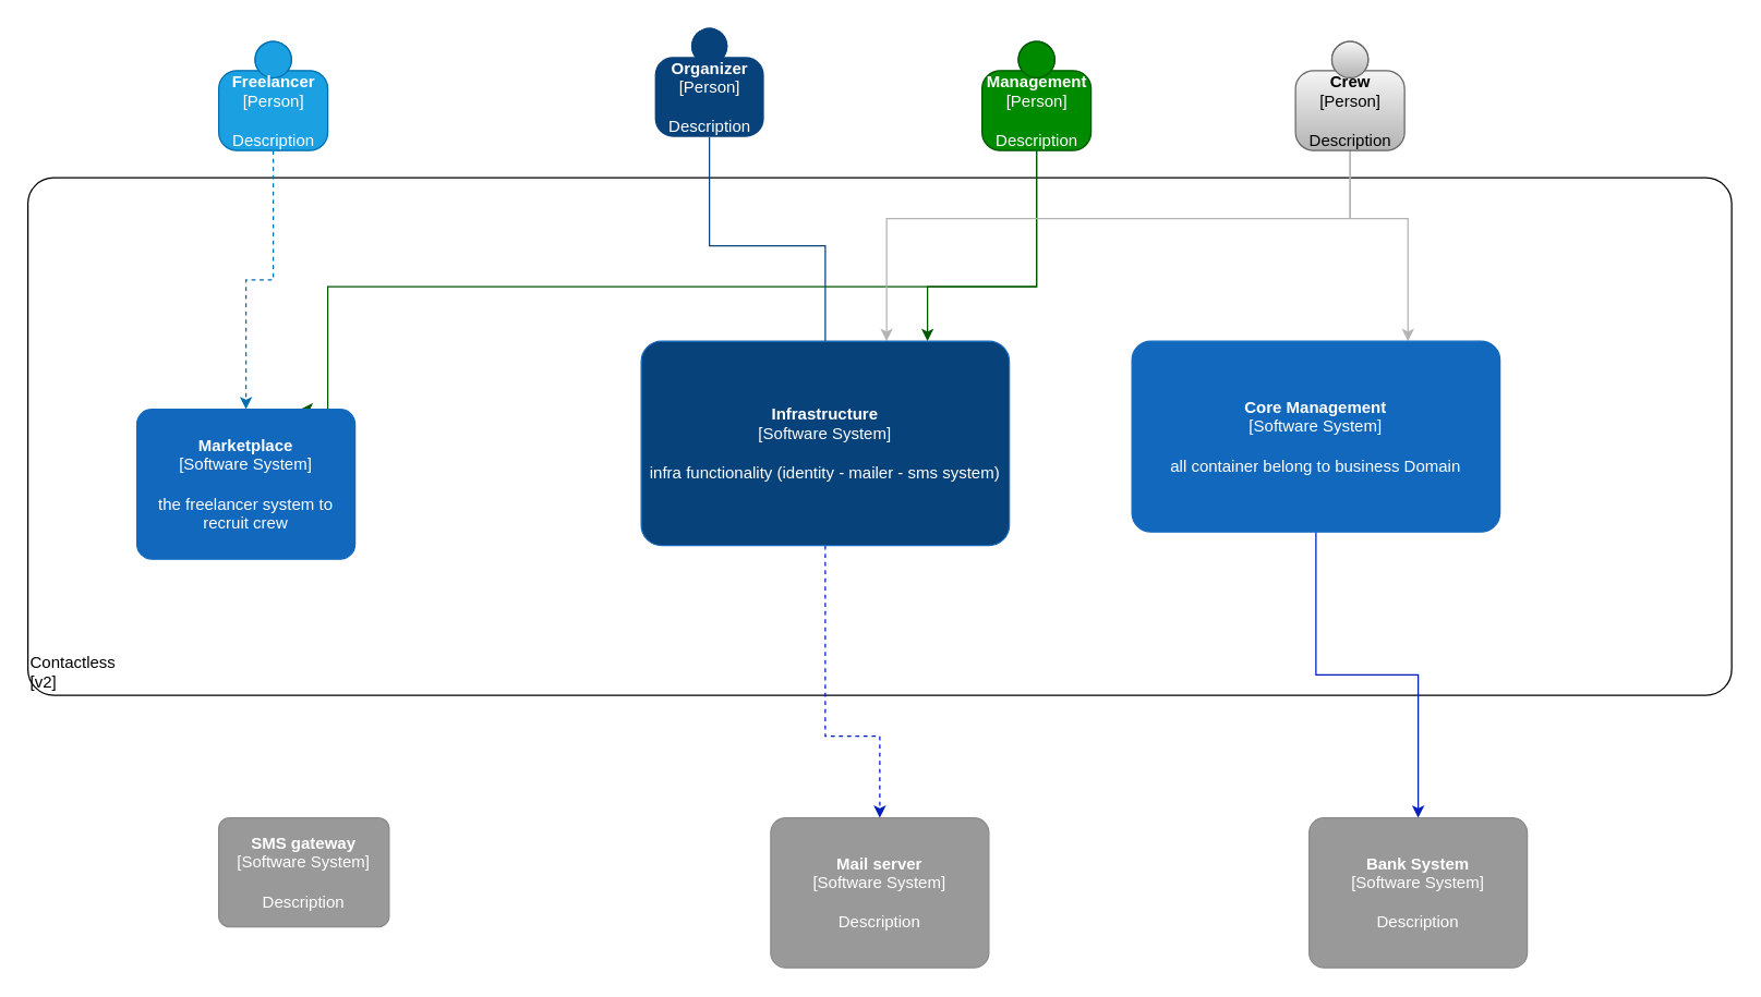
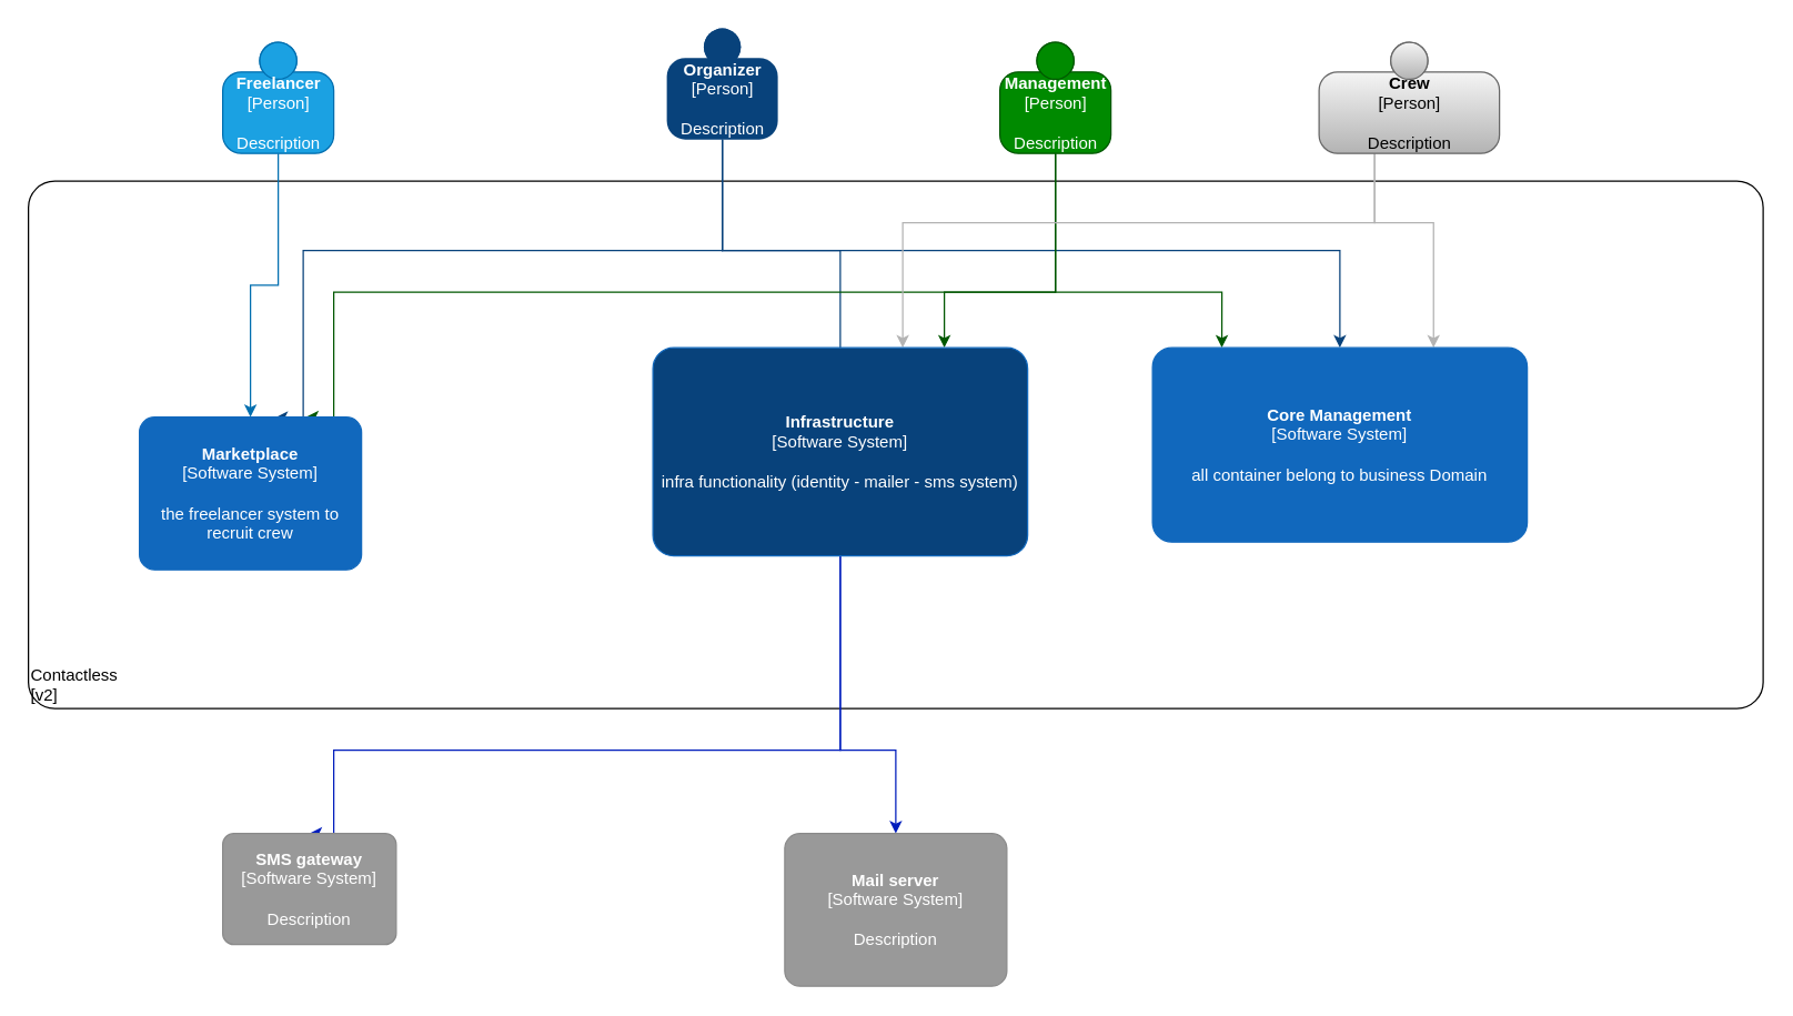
  <mxCell id="0" />
  <mxCell id="1" parent="0" />
  <mxCell id="2" value="&lt;div style=&quot;text-align: left&quot;&gt;Contactless &lt;/div&gt;&lt;div style=&quot;text-align: left&quot;&gt;[v2]&lt;/div&gt;" style="rounded=1;whiteSpace=wrap;html=1;labelBackgroundColor=none;fillColor=#ffffff;fontColor=#000000;align=left;arcSize=5;strokeColor=#000000;verticalAlign=bottom;metaEdit=1;metaData={&quot;c4Type&quot;:{&quot;editable&quot;:false}};points=[[0.25,0,0],[0.5,0,0],[0.75,0,0],[1,0.25,0],[1,0.5,0],[1,0.75,0],[0.75,1,0],[0.5,1,0],[0.25,1,0],[0,0.75,0],[0,0.5,0],[0,0.25,0]];" vertex="1" parent="1"><mxGeometry x="20" y="130" width="1250" height="380" as="geometry" /></mxCell>
+ <mxCell id="3" style="edgeStyle=orthogonalEdgeStyle;rounded=0;orthogonalLoop=1;jettySize=auto;html=1;exitX=0.5;exitY=1;exitDx=0;exitDy=0;exitPerimeter=0;entryX=0.612;entryY=0.003;entryDx=0;entryDy=0;entryPerimeter=0;strokeColor=#08427B;" edge="1" parent="1" source="6" target="19"><mxGeometry relative="1" as="geometry"><Array as="points"><mxPoint x="520" y="180" /><mxPoint x="218" y="180" /></Array></mxGeometry></mxCell>
  <mxCell id="4" style="edgeStyle=orthogonalEdgeStyle;rounded=0;orthogonalLoop=1;jettySize=auto;html=1;exitX=0.5;exitY=1;exitDx=0;exitDy=0;exitPerimeter=0;strokeColor=#08427B;endArrow=none;" edge="1" parent="1" source="6" target="18"><mxGeometry relative="1" as="geometry"><Array as="points"><mxPoint x="520" y="180" /><mxPoint x="605" y="180" /></Array></mxGeometry></mxCell>
+ <mxCell id="5" style="edgeStyle=orthogonalEdgeStyle;rounded=0;orthogonalLoop=1;jettySize=auto;html=1;strokeColor=#08427B;" edge="1" parent="1" source="6" target="15"><mxGeometry relative="1" as="geometry"><Array as="points"><mxPoint x="520" y="180" /><mxPoint x="965" y="180" /></Array></mxGeometry></mxCell>
  <mxCell id="6" value="&lt;b&gt;Organizer&lt;/b&gt;&lt;div&gt;[Person]&lt;/div&gt;&lt;br&gt;&lt;div&gt;Description&lt;/div&gt;" style="html=1;dashed=0;whitespace=wrap;fillColor=#08427b;strokeColor=none;fontColor=#ffffff;shape=mxgraph.c4.person;align=center;metaEdit=1;points=[[0.5,0,0],[1,0.5,0],[1,0.75,0],[0.75,1,0],[0.5,1,0],[0.25,1,0],[0,0.75,0],[0,0.5,0]];metaData={&quot;c4Type&quot;:{&quot;editable&quot;:false}};" vertex="1" parent="1"><mxGeometry x="480" y="20" width="80" height="80" as="geometry" /></mxCell>
  <mxCell id="7" style="edgeStyle=orthogonalEdgeStyle;rounded=0;orthogonalLoop=1;jettySize=auto;html=1;strokeColor=#005700;fillColor=#008a00;" edge="1" parent="1" source="10" target="18"><mxGeometry relative="1" as="geometry"><Array as="points"><mxPoint x="760" y="210" /><mxPoint x="680" y="210" /></Array></mxGeometry></mxCell>
+ <mxCell id="8" style="edgeStyle=orthogonalEdgeStyle;rounded=0;orthogonalLoop=1;jettySize=auto;html=1;entryX=0.185;entryY=0;entryDx=0;entryDy=0;entryPerimeter=0;strokeColor=#005700;fillColor=#008a00;" edge="1" parent="1" source="10" target="15"><mxGeometry relative="1" as="geometry"><Array as="points"><mxPoint x="760" y="210" /><mxPoint x="880" y="210" /></Array></mxGeometry></mxCell>
  <mxCell id="9" style="edgeStyle=orthogonalEdgeStyle;rounded=0;orthogonalLoop=1;jettySize=auto;html=1;entryX=0.75;entryY=0;entryDx=0;entryDy=0;entryPerimeter=0;strokeColor=#005700;fillColor=#008a00;" edge="1" parent="1" source="10" target="19"><mxGeometry relative="1" as="geometry"><Array as="points"><mxPoint x="760" y="210" /><mxPoint x="240" y="210" /></Array></mxGeometry></mxCell>
  <mxCell id="10" value="&lt;b&gt;Management&lt;/b&gt;&lt;div&gt;[Person]&lt;/div&gt;&lt;br&gt;&lt;div&gt;Description&lt;/div&gt;" style="html=1;dashed=0;whitespace=wrap;shape=mxgraph.c4.person;align=center;metaEdit=1;points=[[0.5,0,0],[1,0.5,0],[1,0.75,0],[0.75,1,0],[0.5,1,0],[0.25,1,0],[0,0.75,0],[0,0.5,0]];metaData={&quot;c4Type&quot;:{&quot;editable&quot;:false}};fillColor=#008a00;strokeColor=#005700;fontColor=#ffffff;" vertex="1" parent="1"><mxGeometry x="720" y="30" width="80" height="80" as="geometry" /></mxCell>
  <mxCell id="11" style="edgeStyle=orthogonalEdgeStyle;rounded=0;orthogonalLoop=1;jettySize=auto;html=1;entryX=0.75;entryY=0;entryDx=0;entryDy=0;entryPerimeter=0;strokeColor=#B3B3B3;" edge="1" parent="1" source="13" target="15"><mxGeometry relative="1" as="geometry"><Array as="points"><mxPoint x="990" y="160" /><mxPoint x="1033" y="160" /></Array></mxGeometry></mxCell>
  <mxCell id="12" style="edgeStyle=orthogonalEdgeStyle;rounded=0;orthogonalLoop=1;jettySize=auto;html=1;strokeColor=#B3B3B3;" edge="1" parent="1" source="13" target="18"><mxGeometry relative="1" as="geometry"><Array as="points"><mxPoint x="990" y="160" /><mxPoint x="650" y="160" /></Array></mxGeometry></mxCell>
- <mxCell id="13" value="&lt;b&gt;Crew&lt;/b&gt;&lt;div&gt;[Person]&lt;/div&gt;&lt;br&gt;&lt;div&gt;Description&lt;/div&gt;" style="html=1;dashed=0;whitespace=wrap;shape=mxgraph.c4.person;align=center;metaEdit=1;points=[[0.5,0,0],[1,0.5,0],[1,0.75,0],[0.75,1,0],[0.5,1,0],[0.25,1,0],[0,0.75,0],[0,0.5,0]];metaData={&quot;c4Type&quot;:{&quot;editable&quot;:false}};fillColor=#f5f5f5;strokeColor=#666666;gradientColor=#b3b3b3;" vertex="1" parent="1"><mxGeometry x="950" y="30" width="80" height="80" as="geometry" /></mxCell>
- <mxCell id="14" style="edgeStyle=orthogonalEdgeStyle;rounded=0;orthogonalLoop=1;jettySize=auto;html=1;entryX=0.5;entryY=0;entryDx=0;entryDy=0;entryPerimeter=0;strokeColor=#001DBC;fillColor=#0050ef;" edge="1" parent="1" source="15" target="20"><mxGeometry relative="1" as="geometry" /></mxCell>
+ <mxCell id="13" value="&lt;b&gt;Crew&lt;/b&gt;&lt;div&gt;[Person]&lt;/div&gt;&lt;br&gt;&lt;div&gt;Description&lt;/div&gt;" style="html=1;dashed=0;whitespace=wrap;shape=mxgraph.c4.person;align=center;metaEdit=1;points=[[0.5,0,0],[1,0.5,0],[1,0.75,0],[0.75,1,0],[0.5,1,0],[0.25,1,0],[0,0.75,0],[0,0.5,0]];metaData={&quot;c4Type&quot;:{&quot;editable&quot;:false}};fillColor=#f5f5f5;strokeColor=#666666;gradientColor=#b3b3b3;" vertex="1" parent="1"><mxGeometry x="950" y="30" width="130" height="80" as="geometry" /></mxCell>
  <mxCell id="15" value="&lt;b&gt;Core Management&lt;/b&gt;&lt;div&gt;[Software System]&lt;/div&gt;&lt;br&gt;&lt;div&gt;all container belong to business Domain&lt;/div&gt;" style="rounded=1;whiteSpace=wrap;html=1;labelBackgroundColor=none;fillColor=#1168BD;fontColor=#ffffff;align=center;arcSize=10;strokeColor=#1168BD;metaEdit=1;metaData={&quot;c4Type&quot;:{&quot;editable&quot;:false}};points=[[0.25,0,0],[0.5,0,0],[0.75,0,0],[1,0.25,0],[1,0.5,0],[1,0.75,0],[0.75,1,0],[0.5,1,0],[0.25,1,0],[0,0.75,0],[0,0.5,0],[0,0.25,0]];" vertex="1" parent="1"><mxGeometry x="830" y="250" width="270" height="140" as="geometry" /></mxCell>
- <mxCell id="16" style="edgeStyle=orthogonalEdgeStyle;rounded=0;orthogonalLoop=1;jettySize=auto;html=1;entryX=0.5;entryY=0;entryDx=0;entryDy=0;entryPerimeter=0;strokeColor=#001DBC;fillColor=#0050ef;dashed=1;" edge="1" parent="1" source="18" target="21"><mxGeometry relative="1" as="geometry"><Array as="points"><mxPoint x="605" y="540" /><mxPoint x="645" y="540" /></Array></mxGeometry></mxCell>
+ <mxCell id="16" style="edgeStyle=orthogonalEdgeStyle;rounded=0;orthogonalLoop=1;jettySize=auto;html=1;entryX=0.5;entryY=0;entryDx=0;entryDy=0;entryPerimeter=0;strokeColor=#001DBC;fillColor=#0050ef;" edge="1" parent="1" source="18" target="21"><mxGeometry relative="1" as="geometry"><Array as="points"><mxPoint x="605" y="540" /><mxPoint x="645" y="540" /></Array></mxGeometry></mxCell>
+ <mxCell id="17" style="edgeStyle=orthogonalEdgeStyle;rounded=0;orthogonalLoop=1;jettySize=auto;html=1;entryX=0.5;entryY=0;entryDx=0;entryDy=0;entryPerimeter=0;strokeColor=#001DBC;fillColor=#0050ef;" edge="1" parent="1" source="18" target="22"><mxGeometry relative="1" as="geometry"><Array as="points"><mxPoint x="605" y="540" /><mxPoint x="240" y="540" /></Array></mxGeometry></mxCell>
  <mxCell id="18" value="&lt;b&gt;Infrastructure &lt;/b&gt;&lt;div&gt;[Software System]&lt;/div&gt;&lt;br&gt;&lt;div&gt;infra functionality (identity - mailer - sms system)&lt;/div&gt;" style="rounded=1;whiteSpace=wrap;html=1;labelBackgroundColor=none;fillColor=#08427b;fontColor=#ffffff;align=center;arcSize=10;strokeColor=#1168BD;metaEdit=1;metaData={&quot;c4Type&quot;:{&quot;editable&quot;:false}};points=[[0.25,0,0],[0.5,0,0],[0.75,0,0],[1,0.25,0],[1,0.5,0],[1,0.75,0],[0.75,1,0],[0.5,1,0],[0.25,1,0],[0,0.75,0],[0,0.5,0],[0,0.25,0]];" vertex="1" parent="1"><mxGeometry x="470" y="250" width="270" height="150" as="geometry" /></mxCell>
  <mxCell id="19" value="&lt;b&gt;Marketplace&lt;/b&gt;&lt;div&gt;[Software System]&lt;/div&gt;&lt;br&gt;&lt;div&gt;the freelancer system to recruit crew&lt;/div&gt;" style="rounded=1;whiteSpace=wrap;html=1;labelBackgroundColor=none;fillColor=#1168BD;fontColor=#ffffff;align=center;arcSize=10;strokeColor=#1168BD;metaEdit=1;metaData={&quot;c4Type&quot;:{&quot;editable&quot;:false}};points=[[0.25,0,0],[0.5,0,0],[0.75,0,0],[1,0.25,0],[1,0.5,0],[1,0.75,0],[0.75,1,0],[0.5,1,0],[0.25,1,0],[0,0.75,0],[0,0.5,0],[0,0.25,0]];" vertex="1" parent="1"><mxGeometry x="100" y="300" width="160" height="110.0" as="geometry" /></mxCell>
- <mxCell id="20" value="&lt;b&gt;Bank System&lt;/b&gt;&lt;div&gt;[Software System]&lt;/div&gt;&lt;br&gt;&lt;div&gt;Description&lt;/div&gt;" style="rounded=1;whiteSpace=wrap;html=1;labelBackgroundColor=none;fillColor=#999999;fontColor=#ffffff;align=center;arcSize=10;strokeColor=#8A8A8A;metaEdit=1;metaData={&quot;c4Type&quot;:{&quot;editable&quot;:false}};points=[[0.25,0,0],[0.5,0,0],[0.75,0,0],[1,0.25,0],[1,0.5,0],[1,0.75,0],[0.75,1,0],[0.5,1,0],[0.25,1,0],[0,0.75,0],[0,0.5,0],[0,0.25,0]];" vertex="1" parent="1"><mxGeometry x="960" y="600" width="160" height="110.0" as="geometry" /></mxCell>
  <mxCell id="21" value="&lt;b&gt;Mail server&lt;/b&gt;&lt;div&gt;[Software System]&lt;/div&gt;&lt;br&gt;&lt;div&gt;Description&lt;/div&gt;" style="rounded=1;whiteSpace=wrap;html=1;labelBackgroundColor=none;fillColor=#999999;fontColor=#ffffff;align=center;arcSize=10;strokeColor=#8A8A8A;metaEdit=1;metaData={&quot;c4Type&quot;:{&quot;editable&quot;:false}};points=[[0.25,0,0],[0.5,0,0],[0.75,0,0],[1,0.25,0],[1,0.5,0],[1,0.75,0],[0.75,1,0],[0.5,1,0],[0.25,1,0],[0,0.75,0],[0,0.5,0],[0,0.25,0]];" vertex="1" parent="1"><mxGeometry x="565" y="600" width="160" height="110.0" as="geometry" /></mxCell>
  <mxCell id="22" value="&lt;b&gt;SMS gateway&lt;/b&gt;&lt;div&gt;[Software System]&lt;/div&gt;&lt;br&gt;&lt;div&gt;Description&lt;/div&gt;" style="rounded=1;whiteSpace=wrap;html=1;labelBackgroundColor=none;fillColor=#999999;fontColor=#ffffff;align=center;arcSize=10;strokeColor=#8A8A8A;metaEdit=1;metaData={&quot;c4Type&quot;:{&quot;editable&quot;:false}};points=[[0.25,0,0],[0.5,0,0],[0.75,0,0],[1,0.25,0],[1,0.5,0],[1,0.75,0],[0.75,1,0],[0.5,1,0],[0.25,1,0],[0,0.75,0],[0,0.5,0],[0,0.25,0]];" vertex="1" parent="1"><mxGeometry x="160" y="600" width="125" height="80" as="geometry" /></mxCell>
- <mxCell id="23" style="edgeStyle=orthogonalEdgeStyle;rounded=0;orthogonalLoop=1;jettySize=auto;html=1;exitX=0.5;exitY=1;exitDx=0;exitDy=0;exitPerimeter=0;entryX=0.5;entryY=0;entryDx=0;entryDy=0;entryPerimeter=0;fillColor=#1ba1e2;strokeColor=#006EAF;dashed=1;" edge="1" parent="1" source="24" target="19"><mxGeometry relative="1" as="geometry" /></mxCell>
+ <mxCell id="23" style="edgeStyle=orthogonalEdgeStyle;rounded=0;orthogonalLoop=1;jettySize=auto;html=1;exitX=0.5;exitY=1;exitDx=0;exitDy=0;exitPerimeter=0;entryX=0.5;entryY=0;entryDx=0;entryDy=0;entryPerimeter=0;fillColor=#1ba1e2;strokeColor=#006EAF;" edge="1" parent="1" source="24" target="19"><mxGeometry relative="1" as="geometry" /></mxCell>
  <mxCell id="24" value="&lt;b&gt;Freelancer&lt;/b&gt;&lt;div&gt;[Person]&lt;/div&gt;&lt;br&gt;&lt;div&gt;Description&lt;/div&gt;" style="html=1;dashed=0;whitespace=wrap;shape=mxgraph.c4.person;align=center;metaEdit=1;points=[[0.5,0,0],[1,0.5,0],[1,0.75,0],[0.75,1,0],[0.5,1,0],[0.25,1,0],[0,0.75,0],[0,0.5,0]];metaData={&quot;c4Type&quot;:{&quot;editable&quot;:false}};fillColor=#1ba1e2;strokeColor=#006EAF;fontColor=#ffffff;" vertex="1" parent="1"><mxGeometry x="160" y="30" width="80" height="80" as="geometry" /></mxCell>
